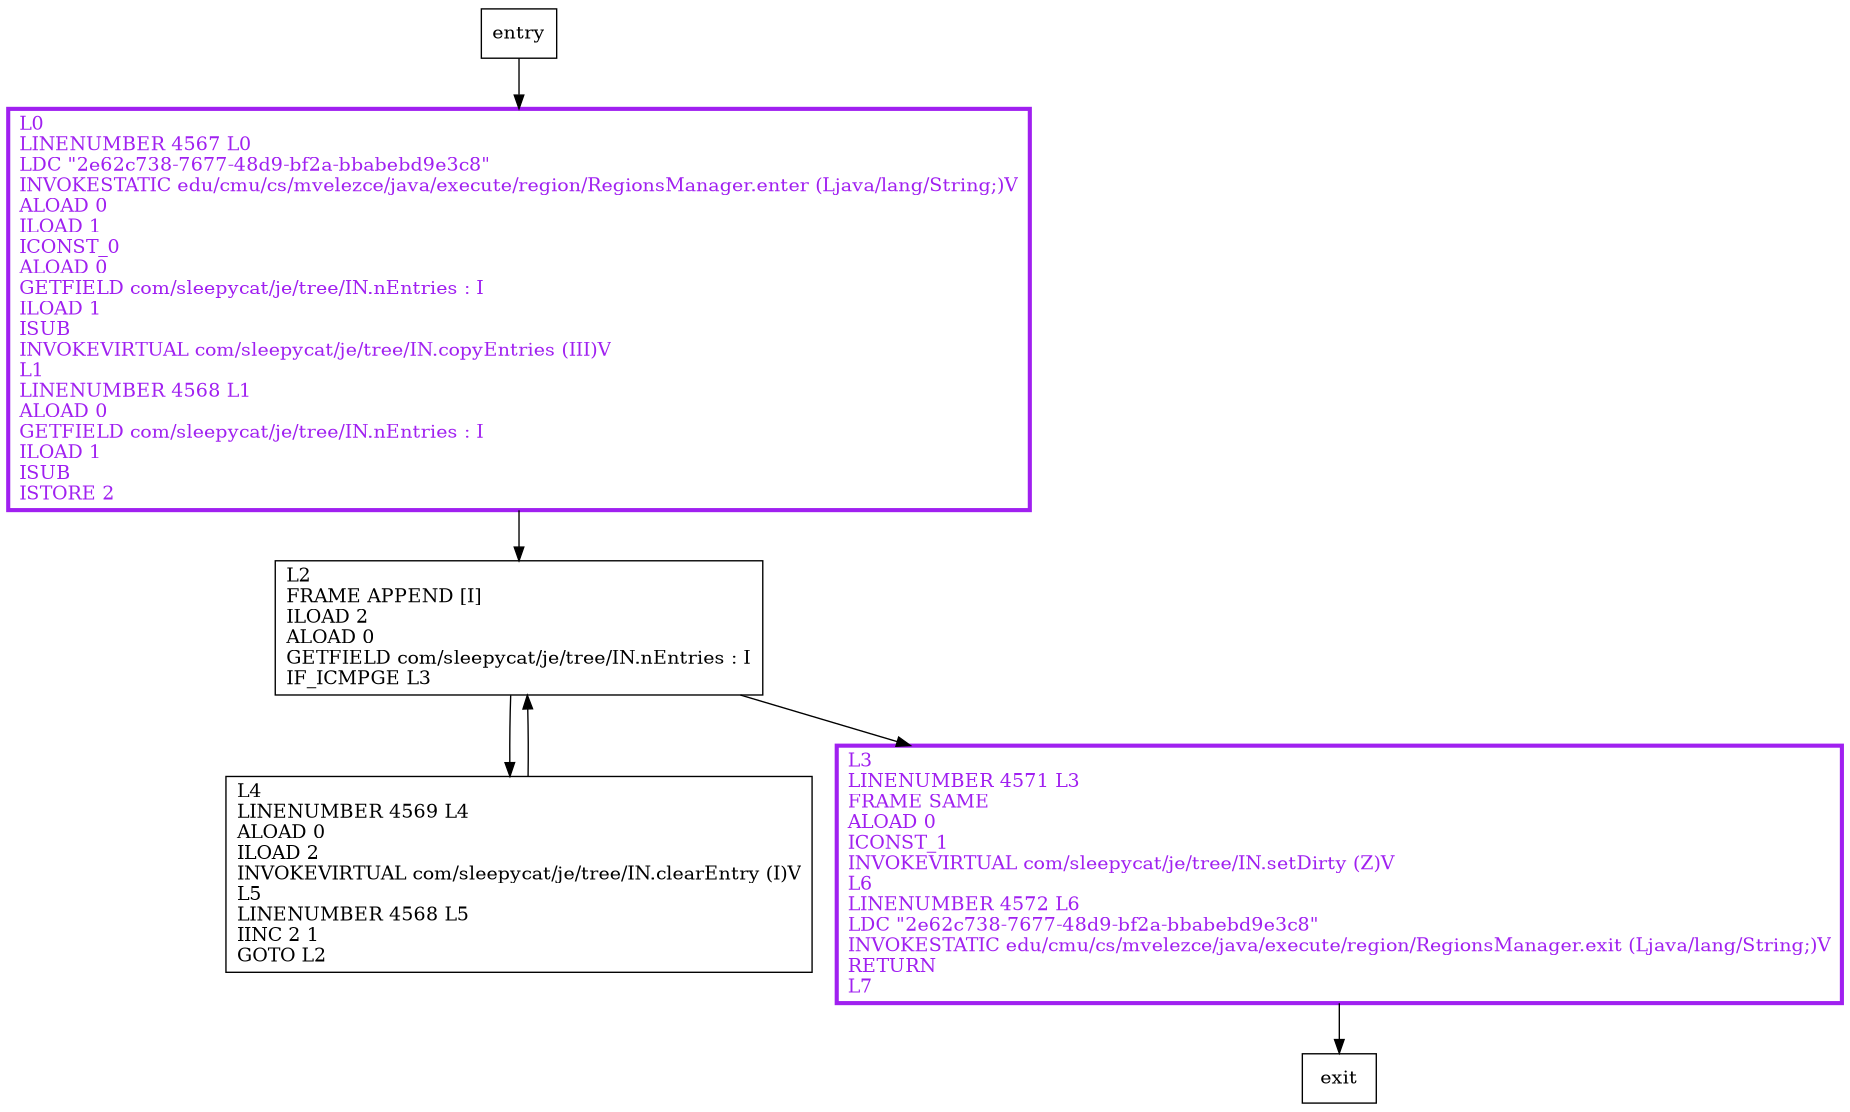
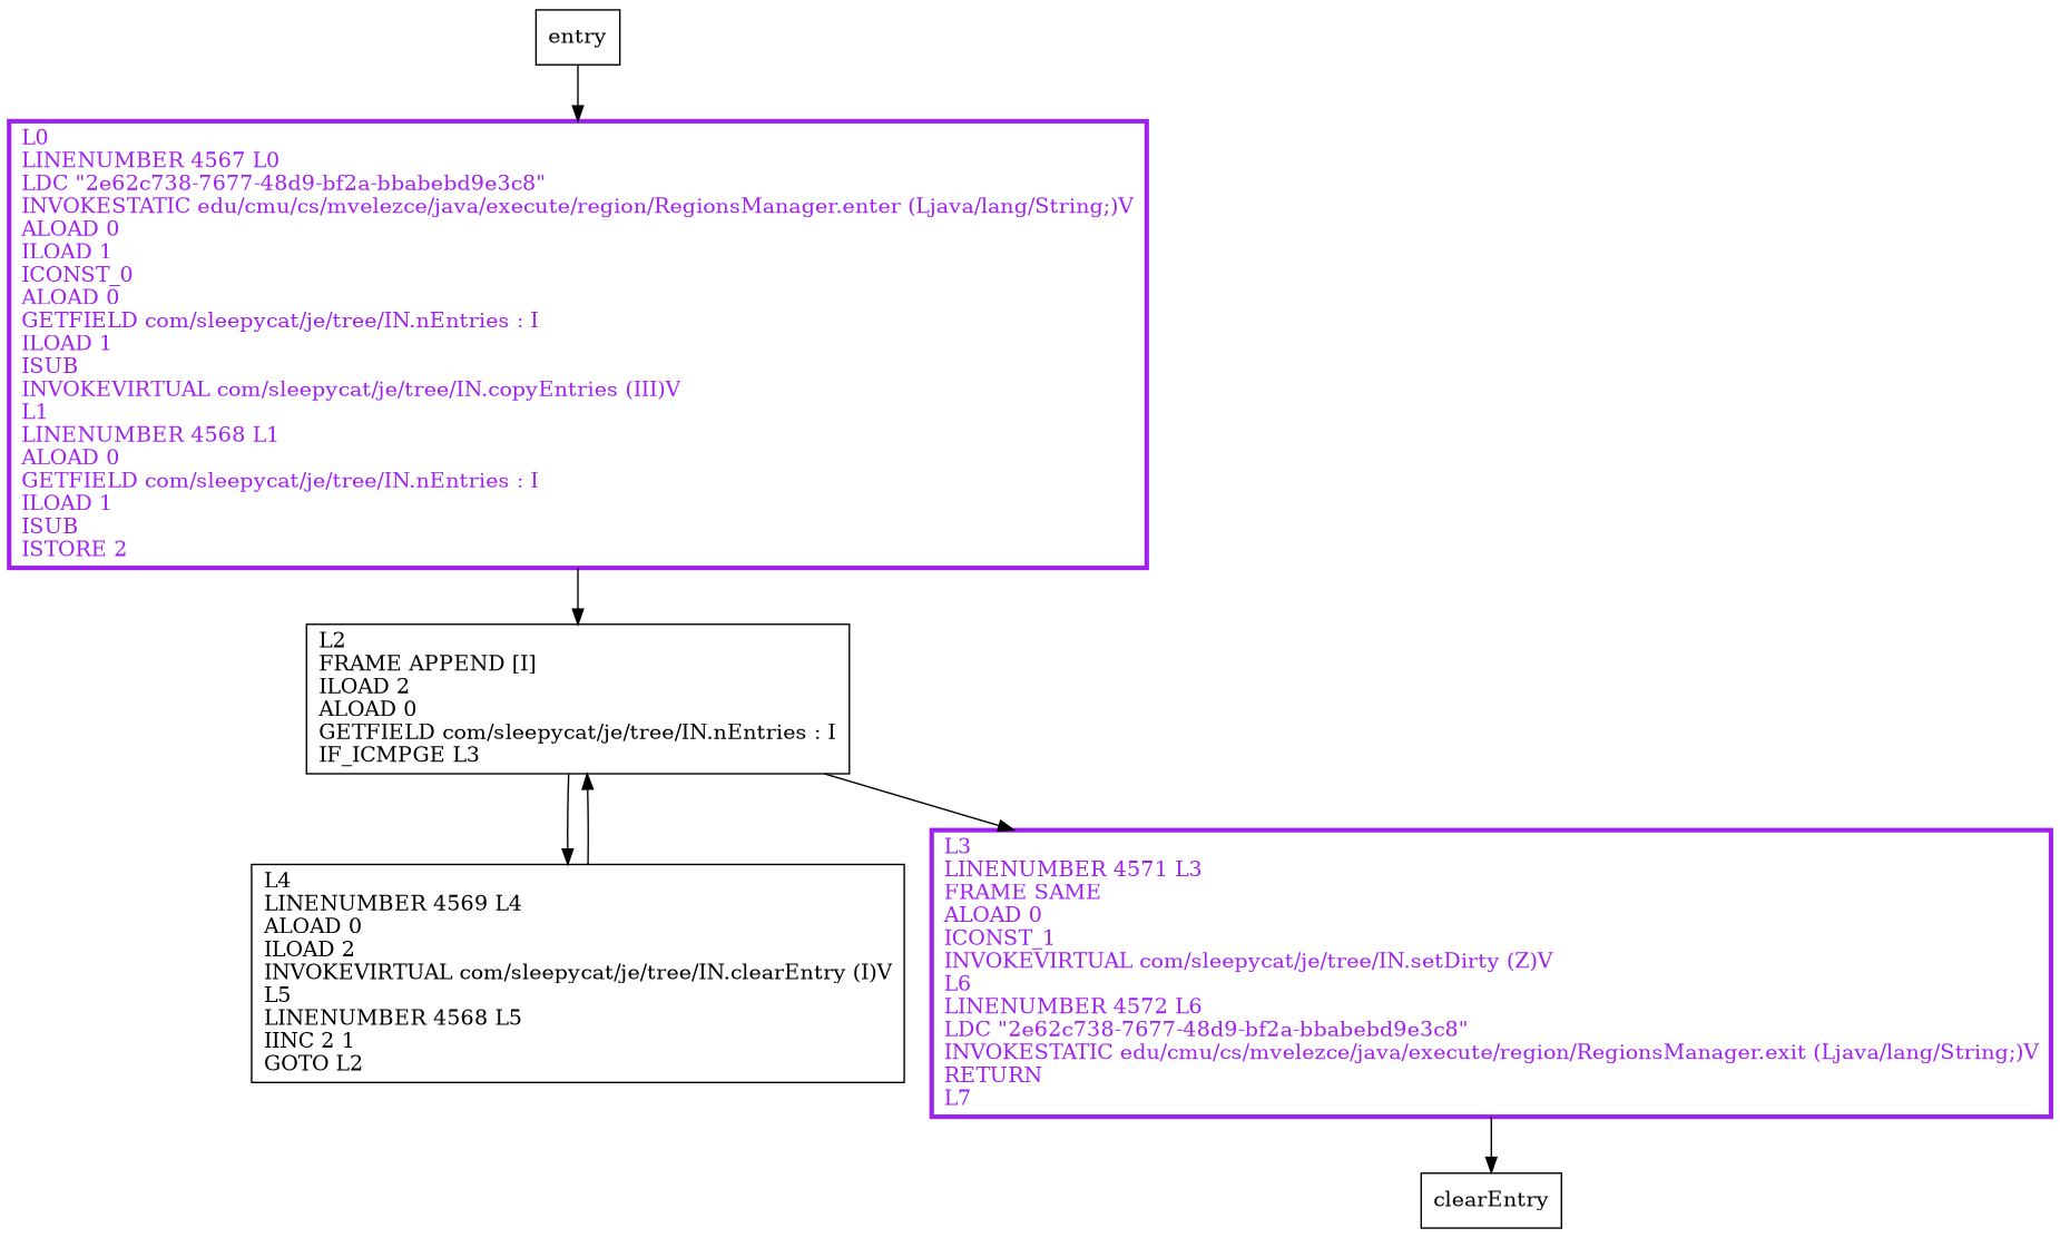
  digraph {
    node [shape=record]
    n1 [color=purple fontcolor=purple label="L0\lLINENUMBER 4567 L0\lLDC \"2e62c738-7677-48d9-bf2a-bbabebd9e3c8\"\lINVOKESTATIC edu/cmu/cs/mvelezce/java/execute/region/RegionsManager.enter (Ljava/lang/String;)V\lALOAD 0\lILOAD 1\lICONST_0\lALOAD 0\lGETFIELD com/sleepycat/je/tree/IN.nEntries : I\lILOAD 1\lISUB\lINVOKEVIRTUAL com/sleepycat/je/tree/IN.copyEntries (III)V\lL1\lLINENUMBER 4568 L1\lALOAD 0\lGETFIELD com/sleepycat/je/tree/IN.nEntries : I\lILOAD 1\lISUB\lISTORE 2\l" penwidth=3]
    n2 [label="L2\lFRAME APPEND [I]\lILOAD 2\lALOAD 0\lGETFIELD com/sleepycat/je/tree/IN.nEntries : I\lIF_ICMPGE L3\l"]
    n3 [label="L4\lLINENUMBER 4569 L4\lALOAD 0\lILOAD 2\lINVOKEVIRTUAL com/sleepycat/je/tree/IN.clearEntry (I)V\lL5\lLINENUMBER 4568 L5\lIINC 2 1\lGOTO L2\l"]
    n4 [color=purple fontcolor=purple label="L3\lLINENUMBER 4571 L3\lFRAME SAME\lALOAD 0\lICONST_1\lINVOKEVIRTUAL com/sleepycat/je/tree/IN.setDirty (Z)V\lL6\lLINENUMBER 4572 L6\lLDC \"2e62c738-7677-48d9-bf2a-bbabebd9e3c8\"\lINVOKESTATIC edu/cmu/cs/mvelezce/java/execute/region/RegionsManager.exit (Ljava/lang/String;)V\lRETURN\lL7\l" penwidth=3]
-   exit
+   exit [label=clearEntry]
    entry
    n1 -> n2
    n2 -> n3
    n2 -> n4
    n3 -> n2
    n4 -> exit
    entry -> n1
  }
